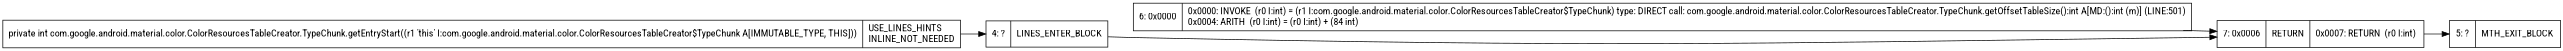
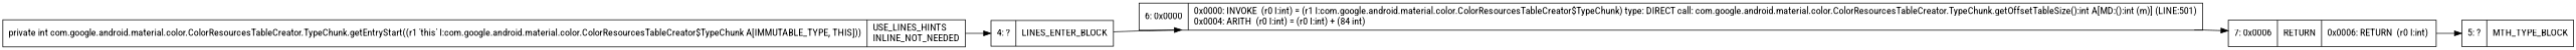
  digraph {
    fontname="Roboto Condensed"
    rankdir=LR
    node [fontname="Roboto Condensed" shape=record]
    edge [fontname="Roboto Condensed"]
    n1 [label="{4\:\ ?|LINES_ENTER_BLOCK\l}"]
    n2 [label="{6\:\ 0x0000|0x0000: INVOKE  (r0 I:int) = (r1 I:com.google.android.material.color.ColorResourcesTableCreator$TypeChunk) type: DIRECT call: com.google.android.material.color.ColorResourcesTableCreator.TypeChunk.getOffsetTableSize():int A[MD:():int (m)] (LINE:501)\l0x0004: ARITH  (r0 I:int) = (r0 I:int) + (84 int) \l}"]
-   n3 [label="{7\:\ 0x0006|RETURN\l|0x0007: RETURN  (r0 I:int) \l}"]
-   n4 [label="{5\:\ ?|MTH_EXIT_BLOCK\l}"]
+   n3 [label="{7\:\ 0x0006|RETURN\l|0x0006: RETURN  (r0 I:int) \l}"]
+   n4 [label="{5\:\ ?|MTH_TYPE_BLOCK\l}"]
    n5 [label="{private int com.google.android.material.color.ColorResourcesTableCreator.TypeChunk.getEntryStart((r1 'this' I:com.google.android.material.color.ColorResourcesTableCreator$TypeChunk A[IMMUTABLE_TYPE, THIS]))  | USE_LINES_HINTS\lINLINE_NOT_NEEDED\l}"]
-   n1 -> n3
+   n1 -> n2
    n2 -> n3
    n3 -> n4
    n5 -> n1
  }
